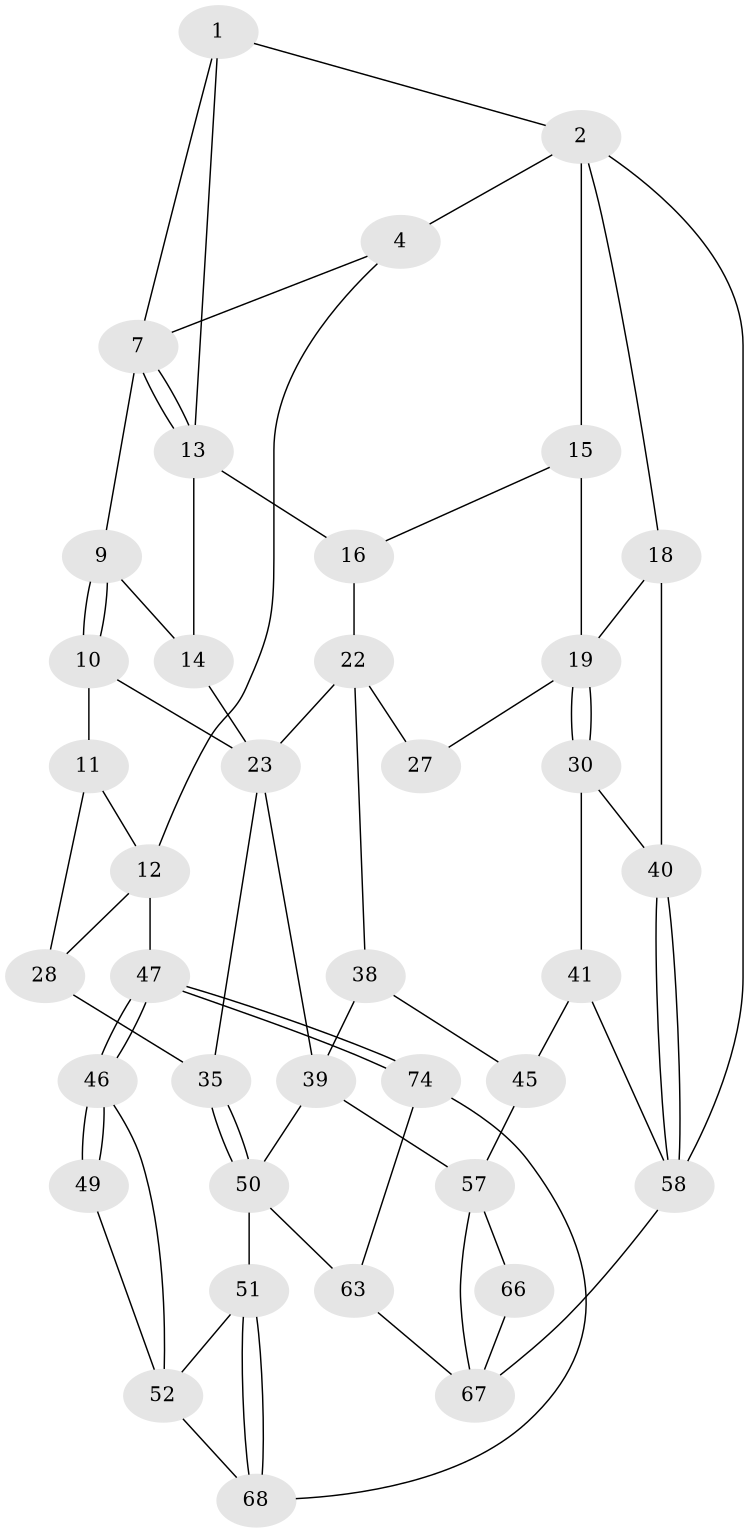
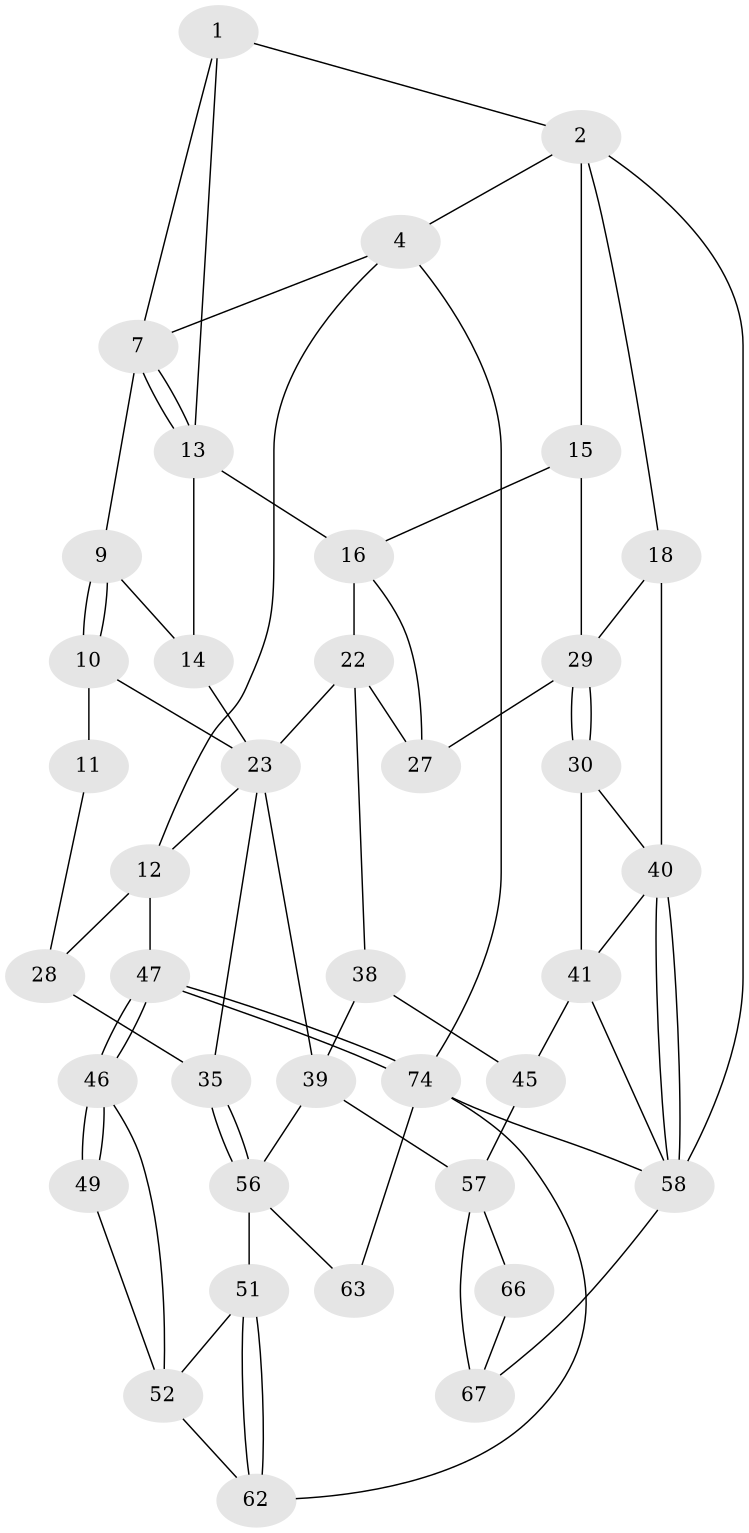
  graph {
    node [color=gray90 style=filled]
    1 [super="+6"]
    2 [super="+3"]
    7 [super="+8"]
    13 [super="+17"]
    4 [super="+5"]
    15
    18
    58 [super="+61"]
    9
    14 [super="+24"]
    16 [super="+21"]
    12 [super="+29"]
    n13 [label=74 super="+64"]
-   19 [super="+20"]
+   19 [super="+20" label=29]
    40 [super="+41"]
    67 [super="+68"]
    28
    47
    63
-   62 [label=68]
+   62
    10 [super="+25"]
    11 [super="+26"]
    23 [super="+34"]
    35 [super="+36"]
    n25 [label=46 super="+59"]
    22 [super="+37"]
    27 [super="+33"]
    39 [super="+55"]
    30 [super="+31"]
    38 [super="+43"]
    n31 [label=41 super="+44"]
    45 [super="+46"]
-   50 [super="+56"]
+   50 [super="+56" label=56]
    57 [super="+65"]
    51
    66
    49 [super="+53"]
    52 [super="+60"]
    1 -- 2
    1 -- 7
    1 -- 13
    2 -- 4
    2 -- 15
    2 -- 18
    2 -- 58
    7 -- 13
    7 -- 13
    7 -- 9
    13 -- 14
    13 -- 16
    4 -- 7
    4 -- 12
+   4 -- n13
    15 -- 16
    15 -- 19
    18 -- 19
    18 -- 40
    58 -- 67
    9 -- 14
    9 -- 10
    9 -- 10
    14 -- 23
    16 -- 22
+   16 -- 27
    12 -- 28
    12 -- 47
+   n13 -- 58
    n13 -- 63
    n13 -- 62
    19 -- 27
    19 -- 30
    19 -- 30
    40 -- 58
    40 -- 58
+   40 -- n31
    28 -- 35
    47 -- n13
    47 -- n13
    47 -- n25
    47 -- n25
-   63 -- 67
    10 -- 11 [weight=2]
    10 -- 23
-   11 -- 12
+   23 -- 12
    11 -- 28
    23 -- 35
    23 -- 39
    35 -- 50
    35 -- 50
    n25 -- 49 [weight=2]
    n25 -- 49
    n25 -- 52
    22 -- 23
    22 -- 27
    22 -- 38
    39 -- 50
    39 -- 57
    30 -- 40
    30 -- n31
    38 -- 39
    38 -- 45
    n31 -- 58
    n31 -- 45
    45 -- 57
    50 -- 63
    50 -- 51
    57 -- 67
    57 -- 66
    51 -- 62
    51 -- 62
    51 -- 52
    66 -- 67
    49 -- 52
    52 -- 62
  }
